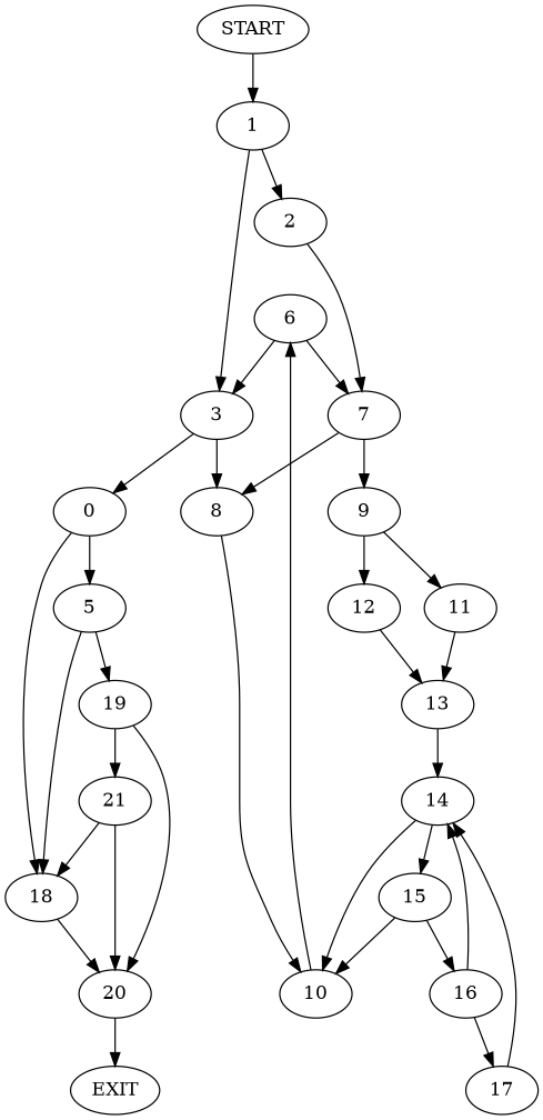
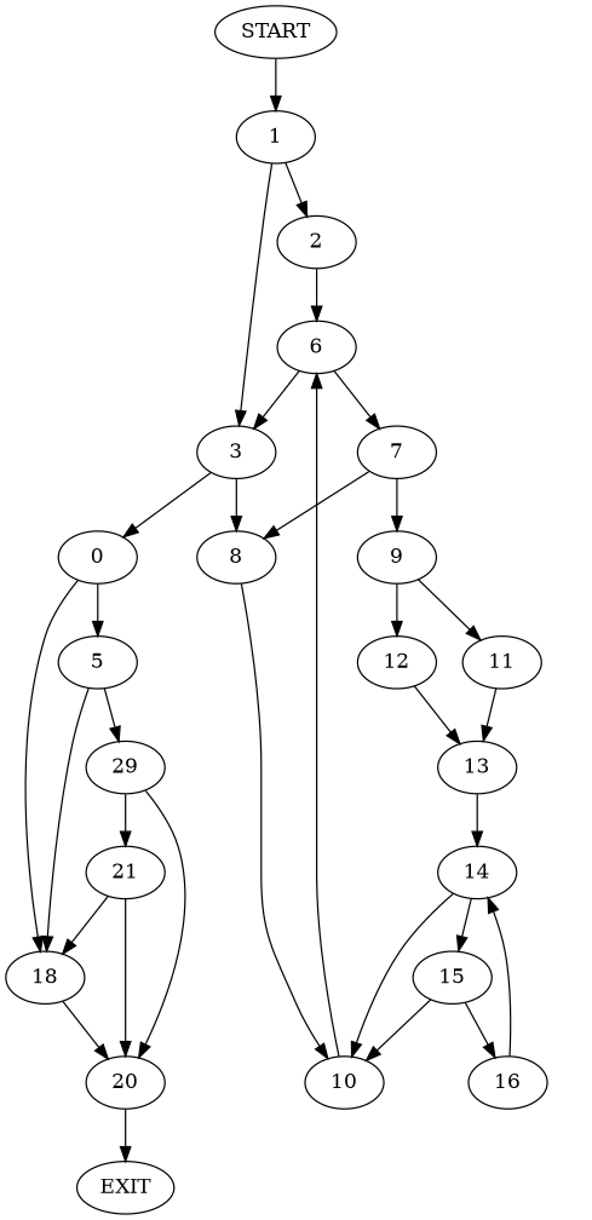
  digraph {
    n1 [label=START]
    1
    2
    3
    n5 [label=EXIT]
    6
    n7 [label=0]
    8
    7
    5
    18
-   19
+   19 [label=29]
    20
    21
    9
    10
    11
    12
    13
    14
    15
    16
-   17
    n1 -> 1
    1 -> 2
    1 -> 3
-   2 -> 7
+   2 -> 6
    3 -> n7
    3 -> 8
    6 -> 3
    6 -> 7
    n7 -> 5
    n7 -> 18
    8 -> 10
    7 -> 8
    7 -> 9
    5 -> 18
    5 -> 19
    18 -> 20
    19 -> 20
    19 -> 21
    20 -> n5
    21 -> 18
    21 -> 20
    9 -> 11
    9 -> 12
    10 -> 6
    11 -> 13
    12 -> 13
    13 -> 14
    14 -> 10
    14 -> 15
    15 -> 10
    15 -> 16
    16 -> 14
-   16 -> 17
-   17 -> 14
  }
